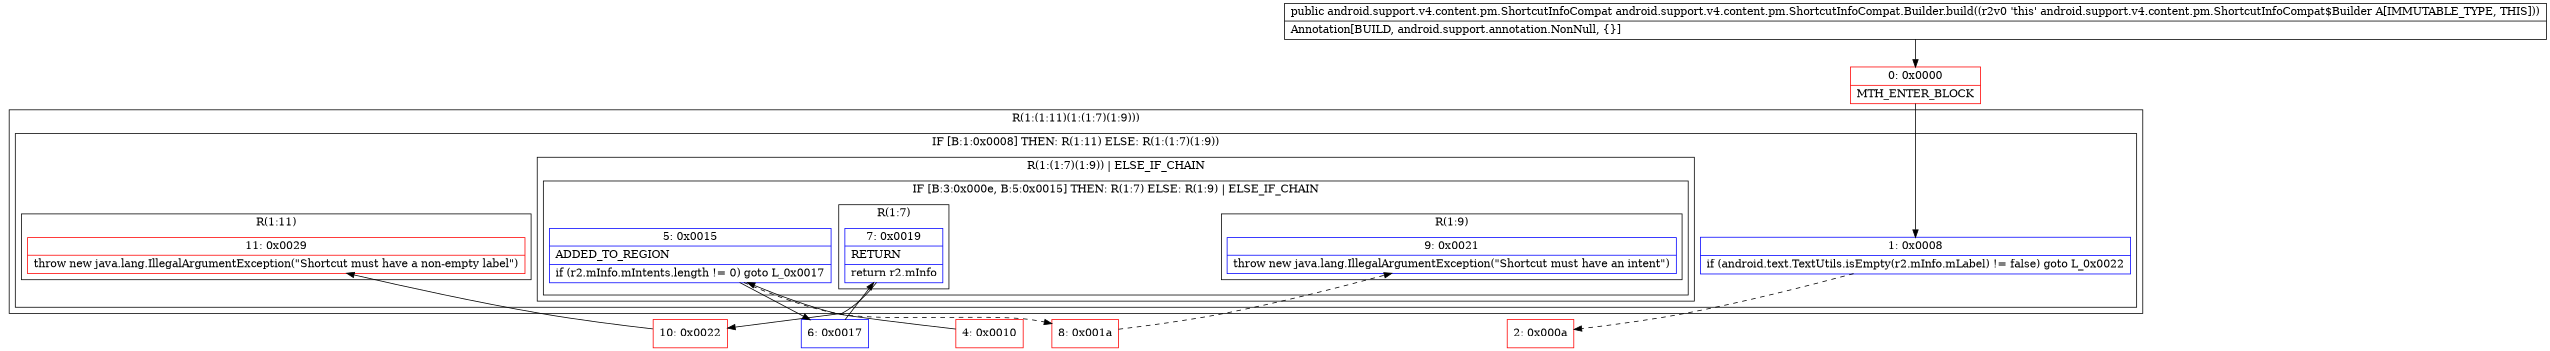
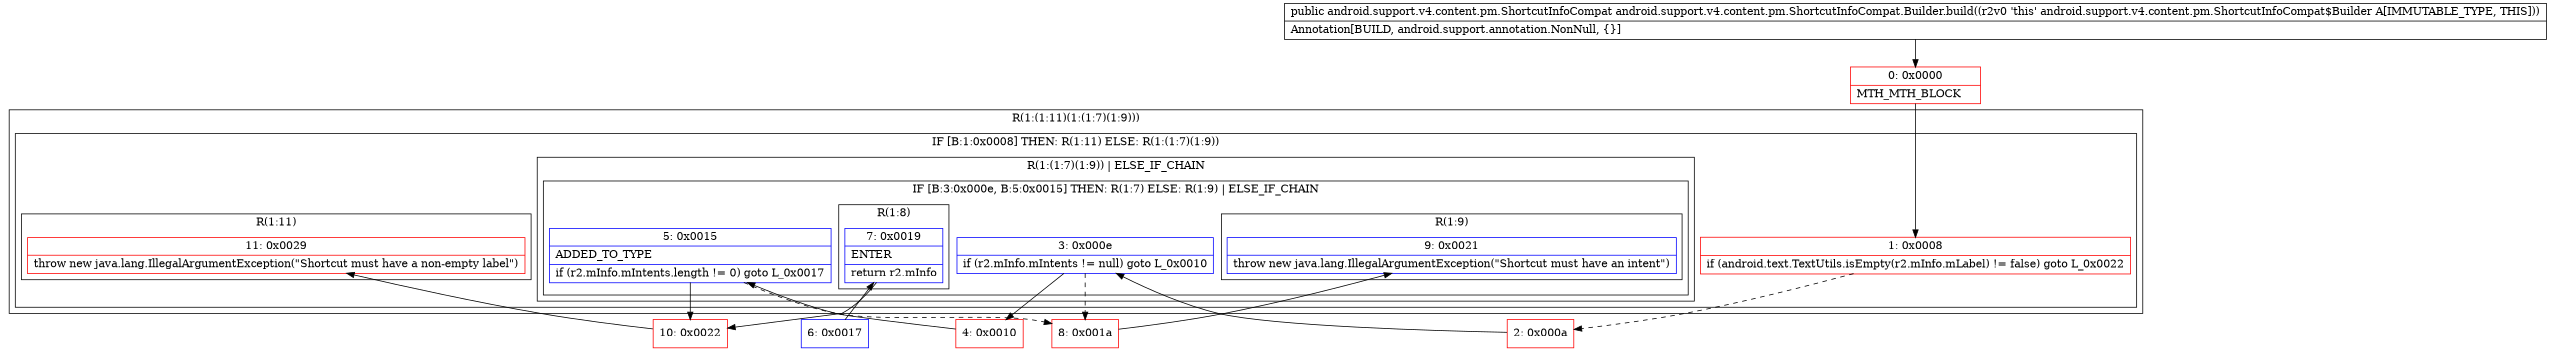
  digraph {
    node [color=red shape=record]
    n1 [label="{11\:\ 0x0029|throw new java.lang.IllegalArgumentException(\"Shortcut must have a non\-empty label\")\l}"]
-   n2 [color=blue label="{7\:\ 0x0019|RETURN\l|return r2.mInfo\l}"]
+   n2 [color=blue label="{7\:\ 0x0019|ENTER\l|return r2.mInfo\l}"]
    n3 [color=blue label="{9\:\ 0x0021|throw new java.lang.IllegalArgumentException(\"Shortcut must have an intent\")\l}"]
-   n5 [color=blue label="{5\:\ 0x0015|ADDED_TO_REGION\l|if (r2.mInfo.mIntents.length != 0) goto L_0x0017\l}"]
-   n6 [color=blue label="{1\:\ 0x0008|if (android.text.TextUtils.isEmpty(r2.mInfo.mLabel) != false) goto L_0x0022\l}"]
+   n4 [color=blue label="{3\:\ 0x000e|if (r2.mInfo.mIntents != null) goto L_0x0010\l}"]
+   n5 [color=blue label="{5\:\ 0x0015|ADDED_TO_TYPE\l|if (r2.mInfo.mIntents.length != 0) goto L_0x0017\l}"]
+   n6 [label="{1\:\ 0x0008|if (android.text.TextUtils.isEmpty(r2.mInfo.mLabel) != false) goto L_0x0022\l}"]
    n7 [label="{10\:\ 0x0022}"]
    n8 [label="{4\:\ 0x0010}"]
    n9 [label="{8\:\ 0x001a}"]
    n10 [color=blue label="{6\:\ 0x0017}"]
    n11 [label="{2\:\ 0x000a}"]
-   n12 [label="{0\:\ 0x0000|MTH_ENTER_BLOCK\l}"]
+   n12 [label="{0\:\ 0x0000|MTH_MTH_BLOCK\l}"]
    n13 [label="{public android.support.v4.content.pm.ShortcutInfoCompat android.support.v4.content.pm.ShortcutInfoCompat.Builder.build((r2v0 'this' android.support.v4.content.pm.ShortcutInfoCompat$Builder A[IMMUTABLE_TYPE, THIS]))  | Annotation[BUILD, android.support.annotation.NonNull, \{\}]\l}" color=""]
    subgraph cluster_1 {
      label="R(1:(1:11)(1:(1:7)(1:9)))"
      subgraph cluster_2 {
        label="IF [B:1:0x0008] THEN: R(1:11) ELSE: R(1:(1:7)(1:9))"
        n6
        subgraph cluster_3 {
          label="R(1:11)"
          n1
        }
        subgraph cluster_4 {
          label="R(1:(1:7)(1:9)) | ELSE_IF_CHAIN\l"
          subgraph cluster_5 {
            label="IF [B:3:0x000e, B:5:0x0015] THEN: R(1:7) ELSE: R(1:9) | ELSE_IF_CHAIN\l"
+           n4
            n5
            subgraph cluster_6 {
-             label="R(1:7)"
+             label="R(1:8)"
              n2
            }
            subgraph cluster_7 {
              label="R(1:9)"
              n3
            }
          }
        }
      }
    }
    n2 -> n7
+   n4 -> n8
+   n4 -> n9 [style=dashed]
    n5 -> n9 [style=dashed]
-   n5 -> n10
+   n5 -> n7
    n6 -> n11 [style=dashed]
    n7 -> n1
    n8 -> n5
-   n9 -> n3 [style=dashed]
+   n9 -> n3
    n10 -> n2
+   n11 -> n4
    n12 -> n6
    n13 -> n12
  }
